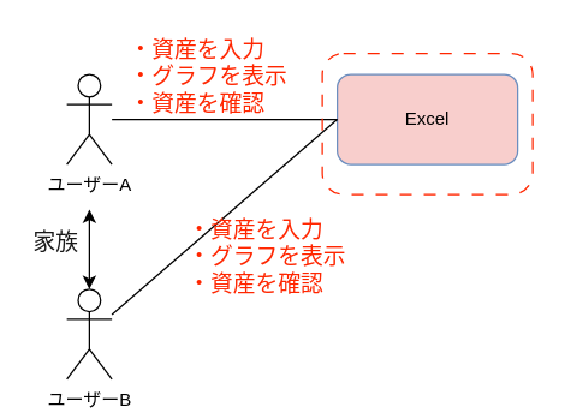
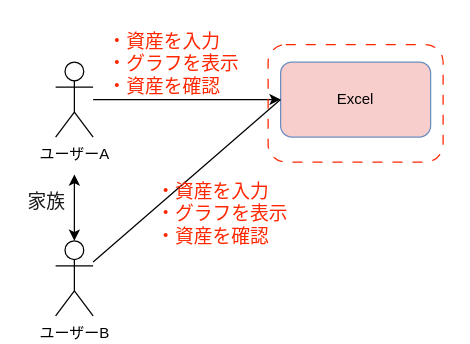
  <mxCell id="0" />
  <mxCell id="1" parent="0" />
  <mxCell id="2" value="ユーザーA" style="shape=umlActor;verticalLabelPosition=bottom;verticalAlign=top;html=1;outlineConnect=0;" parent="1" vertex="1"><mxGeometry x="44" y="49" width="30" height="60" as="geometry" /></mxCell>
  <mxCell id="3" value="Excel" style="rounded=1;whiteSpace=wrap;html=1;fillColor=#f8cecc;strokeColor=#6c8ebf;" parent="1" vertex="1"><mxGeometry x="224" y="49" width="120" height="60" as="geometry" /></mxCell>
- <mxCell id="4" value="" style="endArrow=none;html=1;rounded=0;entryX=0;entryY=0.5;entryDx=0;entryDy=0;" parent="1" source="2" target="3" edge="1"><mxGeometry width="50" height="50" relative="1" as="geometry"><mxPoint x="244" y="309" as="sourcePoint" /><mxPoint x="294" y="259" as="targetPoint" /></mxGeometry></mxCell>
+ <mxCell id="4" value="" style="endArrow=classic;html=1;rounded=0;entryX=0;entryY=0.5;entryDx=0;entryDy=0;" parent="1" source="2" target="3" edge="1"><mxGeometry width="50" height="50" relative="1" as="geometry"><mxPoint x="244" y="309" as="sourcePoint" /><mxPoint x="294" y="259" as="targetPoint" /></mxGeometry></mxCell>
  <mxCell id="5" value="・資産を入力&lt;br&gt;&lt;div style=&quot;&quot;&gt;&lt;span style=&quot;background-color: initial;&quot;&gt;・グラフを表示&lt;/span&gt;&lt;/div&gt;&lt;div style=&quot;&quot;&gt;&lt;span style=&quot;background-color: initial;&quot;&gt;・資産を確認&lt;/span&gt;&lt;/div&gt;" style="text;html=1;strokeColor=none;fillColor=none;align=left;verticalAlign=middle;whiteSpace=wrap;rounded=0;fontColor=#ff2600;fontSize=15;" parent="1" vertex="1"><mxGeometry x="84" y="20" width="160" height="60" as="geometry" /></mxCell>
  <mxCell id="6" value="" style="rounded=1;whiteSpace=wrap;html=1;fillColor=none;strokeColor=#ff2600;dashed=1;dashPattern=8 8;" parent="1" vertex="1"><mxGeometry x="214" y="35" width="140" height="94" as="geometry" /></mxCell>
  <mxCell id="7" value="ユーザーB" style="shape=umlActor;verticalLabelPosition=bottom;verticalAlign=top;html=1;outlineConnect=0;" vertex="1" parent="1"><mxGeometry x="44" y="192" width="30" height="60" as="geometry" /></mxCell>
  <mxCell id="8" value="" style="endArrow=none;html=1;rounded=0;entryX=0.071;entryY=0.468;entryDx=0;entryDy=0;entryPerimeter=0;" edge="1" parent="1" source="7" target="6"><mxGeometry width="50" height="50" relative="1" as="geometry"><mxPoint x="244" y="419" as="sourcePoint" /><mxPoint x="224" y="189" as="targetPoint" /></mxGeometry></mxCell>
  <mxCell id="9" value="・資産を入力&lt;br&gt;&lt;div style=&quot;&quot;&gt;&lt;span style=&quot;background-color: initial;&quot;&gt;・グラフを表示&lt;/span&gt;&lt;/div&gt;&lt;div style=&quot;&quot;&gt;&lt;span style=&quot;background-color: initial;&quot;&gt;・資産を確認&lt;/span&gt;&lt;/div&gt;" style="text;html=1;strokeColor=none;fillColor=none;align=left;verticalAlign=middle;whiteSpace=wrap;rounded=0;fontColor=#ff2600;fontSize=15;" vertex="1" parent="1"><mxGeometry x="123" y="150" width="160" height="40" as="geometry" /></mxCell>
  <mxCell id="10" value="" style="endArrow=classic;startArrow=classic;html=1;rounded=0;exitX=0.5;exitY=0;exitDx=0;exitDy=0;exitPerimeter=0;" edge="1" parent="1" source="7"><mxGeometry width="50" height="50" relative="1" as="geometry"><mxPoint x="254" y="149" as="sourcePoint" /><mxPoint x="59" y="139" as="targetPoint" /></mxGeometry></mxCell>
  <mxCell id="11" value="&lt;font color=&quot;#1a1a1a&quot;&gt;家族&lt;/font&gt;" style="text;html=1;strokeColor=none;fillColor=none;align=left;verticalAlign=middle;whiteSpace=wrap;rounded=0;fontColor=#ff2600;fontSize=15;" vertex="1" parent="1"><mxGeometry x="20" y="145" width="40" height="29" as="geometry" /></mxCell>
